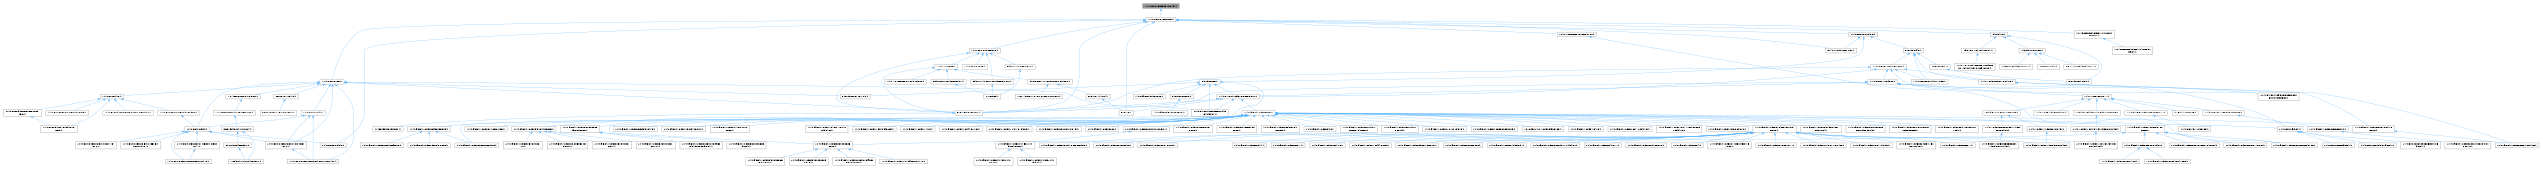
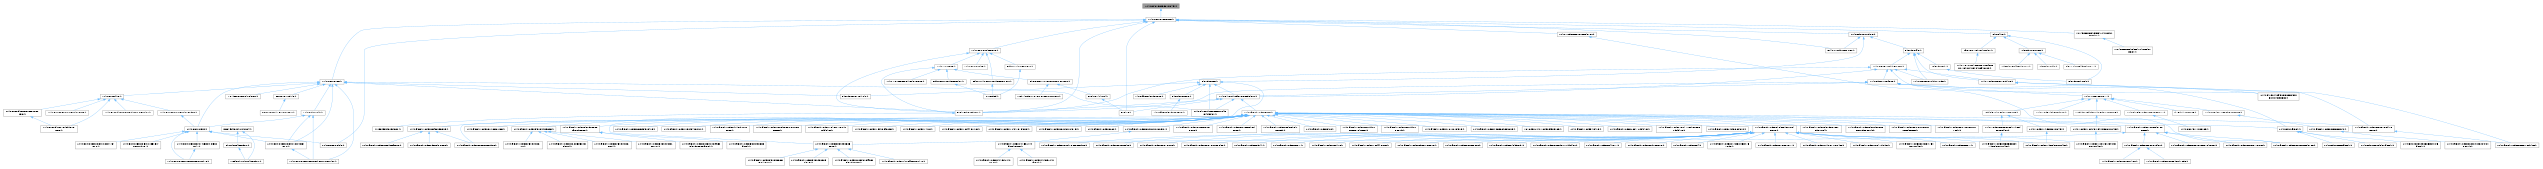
  digraph {
    node [color=grey40 fillcolor=white fontname=Helvetica fontsize=10 shape=box style=filled]
    edge [color=steelblue1 dir=back fontname=Helvetica fontsize=10 labelfontname=Helvetica labelfontsize=10 style=solid]
    n1 [color=gray40 fillcolor=grey60 fontcolor=black height=0.2 label="IAnimationDataController.h" width=0.4]
    n2 [height=0.2 label="AnimSequenceBase.h" width=0.4]
    n3 [height=0.2 label="AnimCompositeBase.h" width=0.4]
    n4 [height=0.2 label="Engine.h" width=0.4]
    n5 [height=0.2 label="EngineSharedPCH.h" width=0.4]
    n6 [height=0.2 label="AnimNode_SequencePlayer.h" width=0.4]
    n7 [height=0.2 label="AnimSequence.h" width=0.4]
    n8 [height=0.2 label="AnimStreamable.h" width=0.4]
    n9 [height=0.2 label="AnimationRuntime.h" width=0.4]
    n10 [height=0.2 label="BuiltInAttributeTypes.h" width=0.4]
    n11 [height=0.2 label="ITimeline.h" width=0.4]
    n12 [height=0.2 label="MovieSceneSkeletalAnimation\lSection.h" width=0.4]
    n13 [height=0.2 label="AnimComposite.h" width=0.4]
    n14 [height=0.2 label="AnimMontage.h" width=0.4]
    n15 [height=0.2 label="EditorAnimCompositeSegment.h" width=0.4]
    n16 [height=0.2 label="EditorAnimSegment.h" width=0.4]
    n17 [height=0.2 label="UnrealEdSharedPCH.h" width=0.4]
    n18 [height=0.2 label="AnimGraphNode_SequencePlayer.h" width=0.4]
    n19 [height=0.2 label="AnimBlueprintPostCompile\lValidation.h" width=0.4]
    n20 [height=0.2 label="AnimCompress.h" width=0.4]
    n21 [height=0.2 label="AnimCompress_RemoveLinear\lKeys.h" width=0.4]
    n22 [height=0.2 label="AnimCompress_PerTrackCompression.h" width=0.4]
    n23 [height=0.2 label="AnimEncoding.h" width=0.4]
    n24 [height=0.2 label="AnimationUtils.h" width=0.4]
    n25 [height=0.2 label="BlendSpaceAnalysis.h" width=0.4]
    n26 [height=0.2 label="MovieSceneToolHelpers.h" width=0.4]
    n27 [height=0.2 label="PersonaModule.h" width=0.4]
    n28 [height=0.2 label="BlendProfile.h" width=0.4]
    n29 [height=0.2 label="BlendSpace.h" width=0.4]
    n30 [height=0.2 label="BlendStackTrait.h" width=0.4]
    n31 [height=0.2 label="IGroupSynchronization.h" width=0.4]
    n32 [height=0.2 label="InjectionRequest.h" width=0.4]
    n33 [height=0.2 label="MovieSceneSkeletalAnimation\lTrack.h" width=0.4]
    n34 [height=0.2 label="AnimMontageEvaluationState.h" width=0.4]
    n35 [height=0.2 label="CharacterMovementComponent.h" width=0.4]
    n36 [height=0.2 label="EditorCompositeSection.h" width=0.4]
    n37 [height=0.2 label="UnrealEd.h" width=0.4]
    n38 [height=0.2 label="ArchVisCharMovementComponent.h" width=0.4]
    n39 [height=0.2 label="EngineMinimal.h" width=0.4]
    n40 [height=0.2 label="AnimCompress_BitwiseCompress\lOnly.h" width=0.4]
    n41 [height=0.2 label="AnimCompress_LeastDestructive.h" width=0.4]
    n42 [height=0.2 label="AnimCompress_RemoveEvery\lSecondKey.h" width=0.4]
    n43 [height=0.2 label="AnimCompress_RemoveTrivial\lKeys.h" width=0.4]
    n44 [height=0.2 label="AnimBoneCompressionCodec.h" width=0.4]
    n45 [height=0.2 label="AnimBoneDecompressionData.h" width=0.4]
    n46 [height=0.2 label="AnimEncoding_ConstantKey\lLerp.h" width=0.4]
    n47 [height=0.2 label="AnimEncoding_VariableKey\lLerp.h" width=0.4]
    n48 [height=0.2 label="AnimEncoding_PerTrackCompression.h" width=0.4]
-   n49 [height=0.2 label="MovieSceneToolsUserSettings.h" width=0.4]
    n50 [height=0.2 label="PersonaToolMenuContext.h" width=0.4]
    n51 [height=0.2 label="TrackEditorThumbnail.h" width=0.4]
    n52 [height=0.2 label="MediaThumbnailSection.h" width=0.4]
    n53 [height=0.2 label="ThumbnailSection.h" width=0.4]
    n54 [height=0.2 label="AnimNode_StateMachine.h" width=0.4]
    n55 [height=0.2 label="AnimStateMachineTypes.h" width=0.4]
    n56 [height=0.2 label="AnimStateTransitionNode.h" width=0.4]
    n57 [height=0.2 label="IBlendStack.h" width=0.4]
    n58 [height=0.2 label="AnimBlueprintGeneratedClass.h" width=0.4]
    n59 [height=0.2 label="AnimGraphNode_BlendSpace\lBase.h" width=0.4]
    n60 [height=0.2 label="AimOffsetBlendSpace.h" width=0.4]
    n61 [height=0.2 label="BlendSpace1D.h" width=0.4]
    n62 [height=0.2 label="AnimGraphNode_StateMachine.h" width=0.4]
    n63 [height=0.2 label="AnimGraphNode_StateMachine\lBase.h" width=0.4]
    n64 [height=0.2 label="AnimClassInterface.h" width=0.4]
    n65 [height=0.2 label="IAnimBlueprintGeneratedClass\lCompiledData.h" width=0.4]
    n66 [height=0.2 label="AnimGraphNode_Base.h" width=0.4]
    n67 [height=0.2 label="AnimationGraph.h" width=0.4]
    n68 [height=0.2 label="AnimInstanceProxy.h" width=0.4]
    n69 [height=0.2 label="AnimGraphNodeAlphaOptions.h" width=0.4]
    n70 [height=0.2 label="AnimGraphNodeBinding.h" width=0.4]
    n71 [height=0.2 label="AnimGraphNode_ApplyAdditive.h" width=0.4]
    n72 [height=0.2 label="AnimGraphNode_ApplyMeshSpace\lAdditive.h" width=0.4]
    n73 [height=0.2 label="AnimGraphNode_AssetPlayer\lBase.h" width=0.4]
    n74 [height=0.2 label="AnimGraphNode_BlendBoneBy\lChannel.h" width=0.4]
    n75 [height=0.2 label="AnimGraphNode_BlendListBase.h" width=0.4]
    n76 [height=0.2 label="AnimGraphNode_BlendSpace\lGraphBase.h" width=0.4]
    n77 [height=0.2 label="AnimGraphNode_BlendSpace\lSampleResult.h" width=0.4]
    n78 [height=0.2 label="AnimGraphNode_ComponentTo\lLocalSpace.h" width=0.4]
    n79 [height=0.2 label="AnimGraphNode_CopyPoseFrom\lMesh.h" width=0.4]
    n80 [height=0.2 label="AnimGraphNode_CurveSource.h" width=0.4]
    n81 [height=0.2 label="AnimGraphNode_CustomProperty.h" width=0.4]
    n82 [height=0.2 label="AnimGraphNode_DeadBlending.h" width=0.4]
    n83 [height=0.2 label="AnimGraphNode_Inertialization.h" width=0.4]
    n84 [height=0.2 label="AnimGraphNode_LinkedInput\lPose.h" width=0.4]
+   n85 [height=0.2 label="AnimGraphNode_LocalToComponent\lSpace.h" width=0.4]
    n86 [height=0.2 label="AnimGraphNode_MakeDynamic\lAdditive.h" width=0.4]
    n87 [height=0.2 label="AnimGraphNode_MeshRefPose.h" width=0.4]
    n88 [height=0.2 label="AnimGraphNode_Mirror.h" width=0.4]
    n89 [height=0.2 label="AnimGraphNode_ModifyCurve.h" width=0.4]
    n90 [height=0.2 label="AnimGraphNode_MultiWayBlend.h" width=0.4]
    n91 [height=0.2 label="AnimGraphNode_PoseSnapshot.h" width=0.4]
    n92 [height=0.2 label="AnimGraphNode_RandomPlayer.h" width=0.4]
    n93 [height=0.2 label="AnimGraphNode_RefPoseBase.h" width=0.4]
    n94 [height=0.2 label="AnimGraphNode_Root.h" width=0.4]
    n95 [height=0.2 label="AnimGraphNode_RotateRoot\lBone.h" width=0.4]
    n96 [height=0.2 label="AnimGraphNode_SaveCached\lPose.h" width=0.4]
    n97 [height=0.2 label="AnimGraphNode_ScaleChain\lLength.h" width=0.4]
    n98 [height=0.2 label="AnimGraphNode_SkeletalControl\lBase.h" width=0.4]
    n99 [height=0.2 label="AnimGraphNode_Slot.h" width=0.4]
    n100 [height=0.2 label="AnimGraphNode_Transition\lPoseEvaluator.h" width=0.4]
    n101 [height=0.2 label="AnimGraphNode_Transition\lResult.h" width=0.4]
    n102 [height=0.2 label="AnimGraphNode_TwoWayBlend.h" width=0.4]
    n103 [height=0.2 label="AnimGraphNode_UseCachedPose.h" width=0.4]
    n104 [height=0.2 label="K2Node_AnimNodeReference.h" width=0.4]
    n105 [height=0.2 label="AnimGraphNode_PoseByName.h" width=0.4]
    n106 [height=0.2 label="AnimGraphNode_PoseHandler.h" width=0.4]
    n107 [height=0.2 label="AnimGraphNode_SequenceEvaluator.h" width=0.4]
    n108 [height=0.2 label="AnimGraphNode_BlendListBy\lBool.h" width=0.4]
    n109 [height=0.2 label="AnimGraphNode_BlendListBy\lEnum.h" width=0.4]
    n110 [height=0.2 label="AnimGraphNode_BlendListBy\lInt.h" width=0.4]
    n111 [height=0.2 label="AnimGraphNode_LayeredBone\lBlend.h" width=0.4]
    n112 [height=0.2 label="AnimGraphNode_BlendSpace\lGraph.h" width=0.4]
    n113 [height=0.2 label="AnimGraphNode_RotationOffset\lBlendSpaceGraph.h" width=0.4]
    n114 [height=0.2 label="AnimGraphNode_LinkedAnim\lGraphBase.h" width=0.4]
    n115 [height=0.2 label="AnimGraphNode_IdentityPose.h" width=0.4]
    n116 [height=0.2 label="AnimGraphNode_LocalRefPose.h" width=0.4]
    n117 [height=0.2 label="AnimGraphNode_AnimDynamics.h" width=0.4]
    n118 [height=0.2 label="AnimGraphNode_ApplyLimits.h" width=0.4]
    n119 [height=0.2 label="AnimGraphNode_BoneDriven\lController.h" width=0.4]
    n120 [height=0.2 label="AnimGraphNode_CCDIK.h" width=0.4]
    n121 [height=0.2 label="AnimGraphNode_Constraint.h" width=0.4]
    n122 [height=0.2 label="AnimGraphNode_CopyBone.h" width=0.4]
+   n123 [height=0.2 label="AnimGraphNode_CopyBoneDelta.h" width=0.4]
    n124 [height=0.2 label="AnimGraphNode_Fabrik.h" width=0.4]
    n125 [height=0.2 label="AnimGraphNode_HandIKRetargeting.h" width=0.4]
    n126 [height=0.2 label="AnimGraphNode_LegIK.h" width=0.4]
    n127 [height=0.2 label="AnimGraphNode_LookAt.h" width=0.4]
    n128 [height=0.2 label="AnimGraphNode_ModifyBone.h" width=0.4]
    n129 [height=0.2 label="AnimGraphNode_ModularVehicle\lController.h" width=0.4]
    n130 [height=0.2 label="AnimGraphNode_ObserveBone.h" width=0.4]
    n131 [height=0.2 label="AnimGraphNode_ResetRoot.h" width=0.4]
    n132 [height=0.2 label="AnimGraphNode_RigidBody.h" width=0.4]
    n133 [height=0.2 label="AnimGraphNode_RotationMultiplier.h" width=0.4]
    n134 [height=0.2 label="AnimGraphNode_SplineIK.h" width=0.4]
    n135 [height=0.2 label="AnimGraphNode_SpringBone.h" width=0.4]
    n136 [height=0.2 label="AnimGraphNode_StageCoach\lWheelController.h" width=0.4]
    n137 [height=0.2 label="AnimGraphNode_Trail.h" width=0.4]
    n138 [height=0.2 label="AnimGraphNode_TwistCorrective\lNode.h" width=0.4]
    n139 [height=0.2 label="AnimGraphNode_TwoBoneIK.h" width=0.4]
    n140 [height=0.2 label="AnimGraphNode_WheelController.h" width=0.4]
    n141 [height=0.2 label="AnimGraphNode_StateResult.h" width=0.4]
    n142 [height=0.2 label="AnimGraphNode_CustomTransition\lResult.h" width=0.4]
    n143 [height=0.2 label="AnimationBlendSpaceSample\lGraph.h" width=0.4]
    n144 [height=0.2 label="AnimationStateGraph.h" width=0.4]
    n145 [height=0.2 label="AnimationTransitionGraph.h" width=0.4]
    n146 [height=0.2 label="AnimGraphNode_AimOffsetLookAt.h" width=0.4]
    n147 [height=0.2 label="AnimGraphNode_BlendSpace\lEvaluator.h" width=0.4]
    n148 [height=0.2 label="AnimGraphNode_BlendSpace\lPlayer.h" width=0.4]
    n149 [height=0.2 label="AnimGraphNode_RotationOffset\lBlendSpace.h" width=0.4]
    n150 [height=0.2 label="AnimGraphNode_PoseBlendNode.h" width=0.4]
    n151 [height=0.2 label="AnimGraphNode_PoseDriver.h" width=0.4]
    n152 [height=0.2 label="AnimGraphNode_LinkedAnim\lGraph.h" width=0.4]
    n153 [height=0.2 label="AnimGraphNode_LinkedAnim\lLayer.h" width=0.4]
    n154 [height=0.2 label="AnimNodeAlphaOptions.h" width=0.4]
    n155 [height=0.2 label="AnimPreviewAttacheInstance.h" width=0.4]
    n156 [height=0.2 label="AnimSingleNodeInstanceProxy.h" width=0.4]
    n157 [height=0.2 label="LiveLinkInstance.h" width=0.4]
    n158 [height=0.2 label="ModularVehicleAnimationInstance.h" width=0.4]
    n159 [height=0.2 label="VehicleAnimationInstance.h" width=0.4]
    n160 [height=0.2 label="AnimPreviewInstance.h" width=0.4]
    n161 [height=0.2 label="AnimNode_ModularVehicleController.h" width=0.4]
    n162 [height=0.2 label="AnimNode_StageCoachWheel\lController.h" width=0.4]
    n163 [height=0.2 label="AnimNode_WheelController.h" width=0.4]
    n164 [height=0.2 label="AimOffsetBlendSpace1D.h" width=0.4]
    n165 [height=0.2 label="AnimNextNativeDataInterface\l_SynchronizeUsingGroups.h" width=0.4]
    n166 [height=0.2 label="InjectionCallbackProxy.h" width=0.4]
    n167 [height=0.2 label="InjectionUtils.h" width=0.4]
    n168 [height=0.2 label="PlayAnimCallbackProxy.h" width=0.4]
    n1 -> n2
    n2 -> n3
    n2 -> n4
    n2 -> n5
    n2 -> n6
    n2 -> n7
    n2 -> n8
    n2 -> n9
    n2 -> n10
    n2 -> n11
    n2 -> n12
    n3 -> n5
    n3 -> n13
    n3 -> n14
    n3 -> n15
    n3 -> n16
    n5 -> n17
    n6 -> n18
    n7 -> n5
    n7 -> n19
    n7 -> n20
    n7 -> n21
    n7 -> n22
    n7 -> n23
    n7 -> n24
    n7 -> n25
    n7 -> n26
    n7 -> n27
    n9 -> n10
    n9 -> n28
    n9 -> n29
    n11 -> n30
    n11 -> n31
    n11 -> n32
    n12 -> n33
    n14 -> n5
    n14 -> n34
    n14 -> n35
    n14 -> n36
    n15 -> n37
    n16 -> n37
    n20 -> n8
    n20 -> n21
    n20 -> n40
    n20 -> n41
    n20 -> n42
    n20 -> n43
    n21 -> n22
    n23 -> n44
    n23 -> n45
    n23 -> n46
    n23 -> n47
    n23 -> n48
    n24 -> n20
    n24 -> n21
    n24 -> n22
-   n26 -> n49
    n27 -> n50
    n28 -> n54
    n28 -> n55
    n28 -> n56
    n28 -> n57
    n29 -> n19
    n29 -> n25
    n29 -> n58
    n29 -> n59
    n29 -> n60
    n29 -> n61
    n31 -> n165
    n32 -> n166
    n32 -> n167
    n32 -> n168
    n35 -> n38
    n35 -> n39
    n36 -> n37
    n39 -> n4
    n40 -> n41
    n44 -> n20
    n46 -> n47
-   n49 -> n51
    n51 -> n52
    n51 -> n53
    n53 -> n52
    n54 -> n62
    n54 -> n63
    n55 -> n5
    n55 -> n54
    n55 -> n56
    n55 -> n58
    n55 -> n64
    n55 -> n65
    n57 -> n30
    n58 -> n4
    n58 -> n5
    n58 -> n19
    n58 -> n66
    n59 -> n146
    n59 -> n147
    n59 -> n148
    n59 -> n149
    n61 -> n164
    n63 -> n62
    n64 -> n5
    n64 -> n58
    n64 -> n65
    n64 -> n67
    n64 -> n68
    n66 -> n63
    n66 -> n67
    n66 -> n69
    n66 -> n70
    n66 -> n71
    n66 -> n72
    n66 -> n73
    n66 -> n74
    n66 -> n75
    n66 -> n76
    n66 -> n77
    n66 -> n78
    n66 -> n79
    n66 -> n80
    n66 -> n81
    n66 -> n82
    n66 -> n83
    n66 -> n84
+   n66 -> n85
    n66 -> n86
    n66 -> n87
    n66 -> n88
    n66 -> n89
    n66 -> n90
    n66 -> n91
    n66 -> n92
    n66 -> n93
    n66 -> n94
    n66 -> n95
    n66 -> n96
    n66 -> n97
    n66 -> n98
    n66 -> n99
    n66 -> n100
    n66 -> n101
    n66 -> n102
    n66 -> n103
    n66 -> n104
    n67 -> n143
    n67 -> n144
    n67 -> n145
    n68 -> n154
    n68 -> n155
    n68 -> n156
    n68 -> n157
    n68 -> n158
    n68 -> n159
    n73 -> n18
    n73 -> n59
    n73 -> n105
    n73 -> n106
    n73 -> n107
    n75 -> n108
    n75 -> n109
    n75 -> n110
    n75 -> n111
    n76 -> n112
    n76 -> n113
    n81 -> n114
    n93 -> n91
    n93 -> n115
    n93 -> n116
    n98 -> n117
    n98 -> n118
    n98 -> n119
    n98 -> n120
    n98 -> n121
    n98 -> n122
+   n98 -> n123
    n98 -> n124
    n98 -> n125
    n98 -> n126
    n98 -> n127
    n98 -> n128
    n98 -> n129
    n98 -> n130
    n98 -> n131
    n98 -> n132
    n98 -> n133
    n98 -> n134
    n98 -> n135
    n98 -> n136
    n98 -> n137
    n98 -> n138
    n98 -> n139
    n98 -> n140
    n106 -> n150
    n106 -> n151
    n114 -> n152
    n114 -> n153
    n141 -> n142
    n155 -> n141
    n156 -> n160
    n158 -> n161
    n159 -> n162
    n159 -> n163
    n161 -> n129
    n162 -> n136
    n163 -> n140
  }
